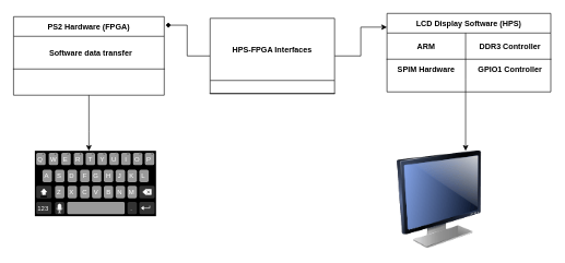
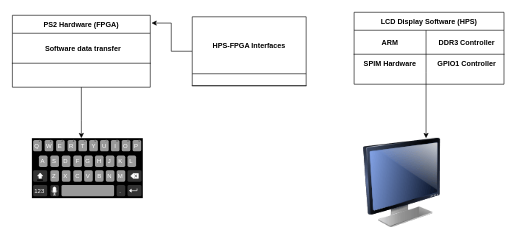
  <mxCell id="0" />
  <mxCell id="1" parent="0" />
- <mxCell id="2" value="" style="edgeStyle=orthogonalEdgeStyle;rounded=0;orthogonalLoop=1;jettySize=auto;html=1;entryX=1.009;entryY=0.108;entryDx=0;entryDy=0;entryPerimeter=0;endArrow=diamond;" edge="1" parent="1" source="4" target="19"><mxGeometry relative="1" as="geometry"><Array as="points" /></mxGeometry></mxCell>
- <mxCell id="3" value="" style="edgeStyle=orthogonalEdgeStyle;rounded=0;orthogonalLoop=1;jettySize=auto;html=1;entryX=0;entryY=0.175;entryDx=0;entryDy=0;entryPerimeter=0;" edge="1" parent="1" source="4" target="8"><mxGeometry relative="1" as="geometry"><mxPoint x="580" y="130" as="targetPoint" /></mxGeometry></mxCell>
+ <mxCell id="2" value="" style="edgeStyle=orthogonalEdgeStyle;rounded=0;orthogonalLoop=1;jettySize=auto;html=1;entryX=1.009;entryY=0.108;entryDx=0;entryDy=0;entryPerimeter=0;" edge="1" parent="1" source="4" target="19"><mxGeometry relative="1" as="geometry"><Array as="points" /></mxGeometry></mxCell>
  <mxCell id="4" value="HPS-FPGA Interfaces" style="shape=table;startSize=95;container=1;collapsible=1;childLayout=tableLayout;fixedRows=1;rowLines=0;fontStyle=1;align=center;resizeLast=1;" parent="1" vertex="1"><mxGeometry x="320" y="27.5" width="190" height="115" as="geometry" /></mxCell>
  <mxCell id="5" value="" style="shape=partialRectangle;collapsible=0;dropTarget=0;pointerEvents=0;fillColor=none;points=[[0,0.5],[1,0.5]];portConstraint=eastwest;top=0;left=0;right=0;bottom=1;" parent="4" vertex="1"><mxGeometry y="95" width="190" height="20" as="geometry" /></mxCell>
  <mxCell id="6" value="" style="shape=partialRectangle;overflow=hidden;connectable=0;fillColor=none;top=0;left=0;bottom=0;right=0;align=left;spacingLeft=6;fontStyle=5;" parent="5" vertex="1"><mxGeometry width="190" height="20" as="geometry"><mxRectangle width="190" height="20" as="alternateBounds" /></mxGeometry></mxCell>
  <mxCell id="7" value="" style="edgeStyle=orthogonalEdgeStyle;rounded=0;orthogonalLoop=1;jettySize=auto;html=1;" edge="1" parent="1" target="24"><mxGeometry relative="1" as="geometry"><mxPoint x="710" y="140" as="sourcePoint" /><Array as="points"><mxPoint x="710" y="220" /><mxPoint x="710" y="220" /></Array></mxGeometry></mxCell>
  <mxCell id="8" value="LCD Display Software (HPS) " style="shape=table;startSize=30;container=1;collapsible=1;childLayout=tableLayout;fixedRows=1;rowLines=0;fontStyle=1;align=center;resizeLast=1;" parent="1" vertex="1"><mxGeometry x="590" y="20" width="250" height="120" as="geometry"><mxRectangle x="600" y="60" width="150" height="30" as="alternateBounds" /></mxGeometry></mxCell>
  <mxCell id="9" value="" style="shape=partialRectangle;collapsible=0;dropTarget=0;pointerEvents=0;fillColor=none;points=[[0,0.5],[1,0.5]];portConstraint=eastwest;top=0;left=0;right=0;bottom=1;" parent="8" vertex="1"><mxGeometry y="30" width="250" height="40" as="geometry" /></mxCell>
  <mxCell id="10" value="ARM" style="shape=partialRectangle;overflow=hidden;connectable=0;fillColor=none;top=0;left=0;bottom=0;right=0;fontStyle=1;" parent="9" vertex="1"><mxGeometry width="120" height="40" as="geometry"><mxRectangle width="120" height="40" as="alternateBounds" /></mxGeometry></mxCell>
  <mxCell id="11" value="DDR3 Controller" style="shape=partialRectangle;overflow=hidden;connectable=0;fillColor=none;top=0;left=0;bottom=0;right=0;align=center;spacingLeft=6;fontStyle=1;" parent="9" vertex="1"><mxGeometry x="120" width="130" height="40" as="geometry"><mxRectangle width="130" height="40" as="alternateBounds" /></mxGeometry></mxCell>
  <mxCell id="12" value="" style="shape=partialRectangle;collapsible=0;dropTarget=0;pointerEvents=0;fillColor=none;points=[[0,0.5],[1,0.5]];portConstraint=eastwest;top=0;left=0;right=0;bottom=0;" parent="8" vertex="1"><mxGeometry y="70" width="250" height="30" as="geometry" /></mxCell>
  <mxCell id="13" value="SPIM Hardware" style="shape=partialRectangle;overflow=hidden;connectable=0;fillColor=none;top=0;left=0;bottom=0;right=0;fontStyle=1" parent="12" vertex="1"><mxGeometry width="120" height="30" as="geometry"><mxRectangle width="120" height="30" as="alternateBounds" /></mxGeometry></mxCell>
  <mxCell id="14" value="GPIO1 Controller" style="shape=partialRectangle;overflow=hidden;connectable=0;fillColor=none;top=0;left=0;bottom=0;right=0;align=center;spacingLeft=6;fontStyle=1" parent="12" vertex="1"><mxGeometry x="120" width="130" height="30" as="geometry"><mxRectangle width="130" height="30" as="alternateBounds" /></mxGeometry></mxCell>
  <mxCell id="15" value="" style="shape=partialRectangle;collapsible=0;dropTarget=0;pointerEvents=0;fillColor=none;points=[[0,0.5],[1,0.5]];portConstraint=eastwest;top=0;left=0;right=0;bottom=0;" parent="8" vertex="1"><mxGeometry y="100" width="250" height="20" as="geometry" /></mxCell>
  <mxCell id="16" value="" style="shape=partialRectangle;overflow=hidden;connectable=0;fillColor=none;top=0;left=0;bottom=0;right=0;" parent="15" vertex="1"><mxGeometry width="120" height="20" as="geometry"><mxRectangle width="120" height="20" as="alternateBounds" /></mxGeometry></mxCell>
  <mxCell id="17" value="" style="shape=partialRectangle;overflow=hidden;connectable=0;fillColor=none;top=0;left=0;bottom=0;right=0;align=left;spacingLeft=6;" parent="15" vertex="1"><mxGeometry x="120" width="130" height="20" as="geometry"><mxRectangle width="130" height="20" as="alternateBounds" /></mxGeometry></mxCell>
  <mxCell id="18" value="" style="edgeStyle=orthogonalEdgeStyle;rounded=0;orthogonalLoop=1;jettySize=auto;html=1;" edge="1" parent="1" source="19" target="23"><mxGeometry relative="1" as="geometry"><Array as="points"><mxPoint x="135" y="200" /><mxPoint x="135" y="200" /></Array></mxGeometry></mxCell>
  <mxCell id="19" value="PS2 Hardware (FPGA)" style="shape=table;startSize=30;container=1;collapsible=1;childLayout=tableLayout;fixedRows=1;rowLines=0;fontStyle=1;align=center;resizeLast=1;" parent="1" vertex="1"><mxGeometry x="20" y="25" width="230" height="120" as="geometry" /></mxCell>
  <mxCell id="20" value="" style="shape=partialRectangle;collapsible=0;dropTarget=0;pointerEvents=0;fillColor=none;points=[[0,0.5],[1,0.5]];portConstraint=eastwest;top=0;left=0;right=0;bottom=1;" parent="19" vertex="1"><mxGeometry y="30" width="230" height="50" as="geometry" /></mxCell>
  <mxCell id="21" value="Software data transfer" style="shape=partialRectangle;overflow=hidden;connectable=0;fillColor=none;top=0;left=0;bottom=0;right=0;align=center;spacingLeft=6;fontStyle=1;" parent="20" vertex="1"><mxGeometry width="230" height="50" as="geometry"><mxRectangle width="230" height="50" as="alternateBounds" /></mxGeometry></mxCell>
  <mxCell id="22" value="" style="shape=partialRectangle;collapsible=0;dropTarget=0;pointerEvents=0;fillColor=none;points=[[0,0.5],[1,0.5]];portConstraint=eastwest;top=0;left=0;right=0;bottom=0;" parent="19" vertex="1"><mxGeometry y="80" width="230" height="30" as="geometry" /></mxCell>
  <mxCell id="23" value="" style="verticalLabelPosition=bottom;verticalAlign=top;html=1;shadow=0;dashed=0;strokeWidth=1;shape=mxgraph.android.keyboard;sketch=0;" vertex="1" parent="1"><mxGeometry x="52.5" y="230" width="185" height="100" as="geometry" /></mxCell>
  <mxCell id="24" value="" style="image;html=1;image=img/lib/clip_art/computers/Monitor_128x128.png" vertex="1" parent="1"><mxGeometry x="580" y="230" width="180" height="150" as="geometry" /></mxCell>
